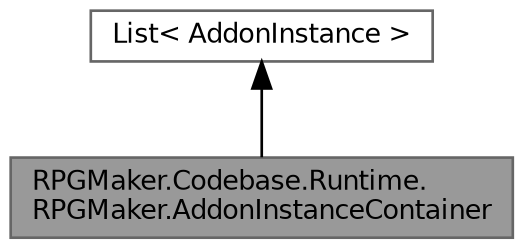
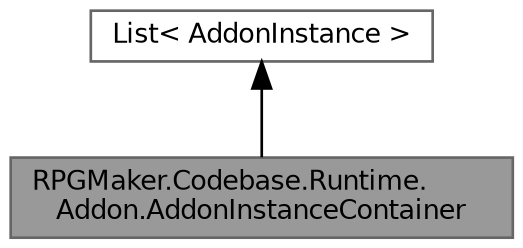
  digraph {
    node [color=gray40 fontname=Helvetica fontsize=10 shape=box style=filled]
-   n1 [fillcolor=grey60 fontcolor=black height=0.2 label="RPGMaker.Codebase.Runtime.\lRPGMaker.AddonInstanceContainer" width=0.4]
+   n1 [fillcolor=grey60 fontcolor=black height=0.2 label="RPGMaker.Codebase.Runtime.\lAddon.AddonInstanceContainer" width=0.4]
    n2 [fillcolor=white height=0.2 label="List\< AddonInstance \>" width=0.4]
    n2 -> n1 [color=black dir=back fontname=Helvetica fontsize=10 labelfontname=Helvetica labelfontsize=10 style=solid]
  }
